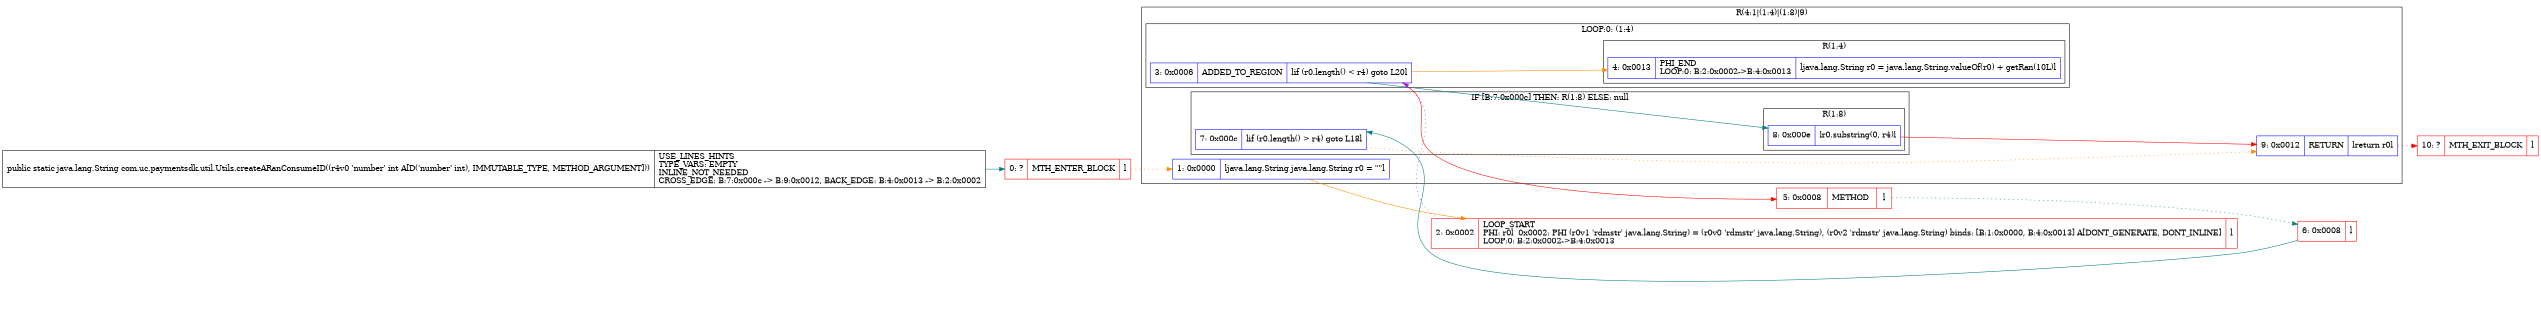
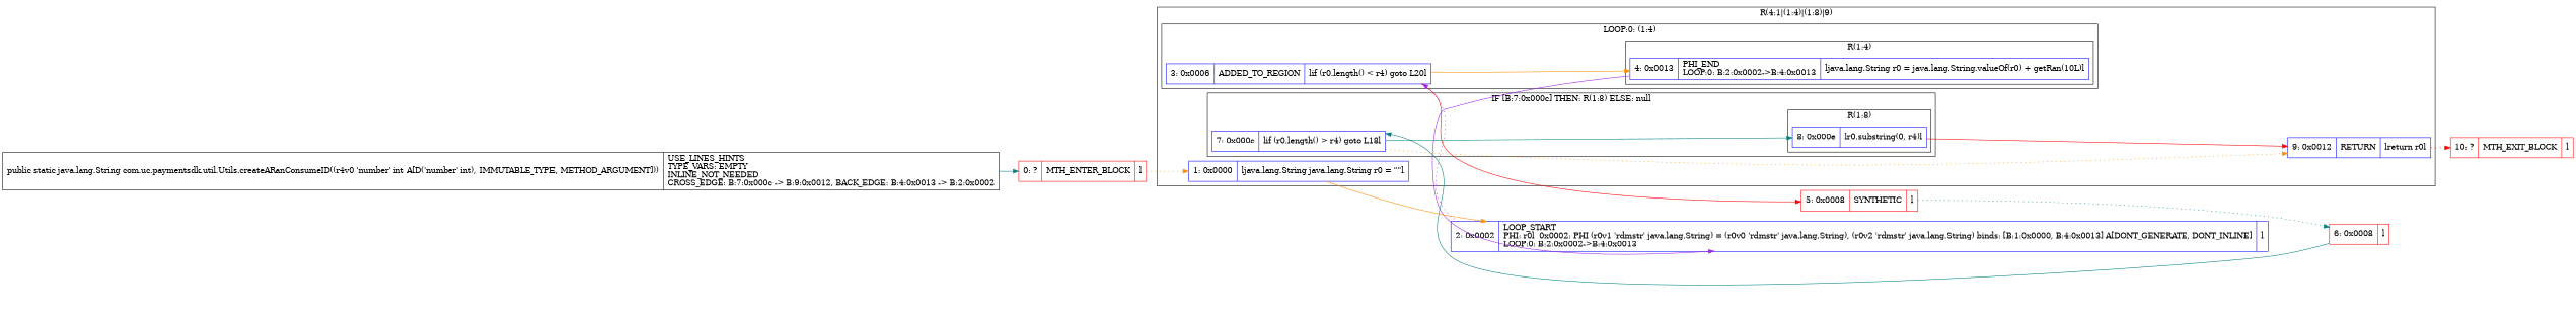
  digraph {
    rankdir=LR
    node [color=blue shape=record]
    edge [color=darkorange style=solid]
    n1 [label="{4\:\ 0x0013|PHI_END\lLOOP:0: B:2:0x0002\-\>B:4:0x0013\l|ljava.lang.String r0 = java.lang.String.valueOf(r0) + getRan(10L)l}"]
    n2 [label="{3\:\ 0x0006|ADDED_TO_REGION\l|lif (r0.length() \< r4) goto L20l}"]
    n3 [label="{8\:\ 0x000e|lr0.substring(0, r4)l}"]
    n4 [label="{7\:\ 0x000c|lif (r0.length() \> r4) goto L18l}"]
    n5 [label="{1\:\ 0x0000|ljava.lang.String java.lang.String r0 = \"\"l}"]
    n6 [label="{9\:\ 0x0012|RETURN\l|lreturn r0l}"]
-   n7 [color=red label="{2\:\ 0x0002|LOOP_START\lPHI: r0l  0x0002: PHI (r0v1 'rdmstr' java.lang.String) = (r0v0 'rdmstr' java.lang.String), (r0v2 'rdmstr' java.lang.String) binds: [B:1:0x0000, B:4:0x0013] A[DONT_GENERATE, DONT_INLINE]\lLOOP:0: B:2:0x0002\-\>B:4:0x0013\l|l}"]
-   n8 [color=red label="{5\:\ 0x0008|METHOD\l|l}"]
+   n7 [label="{2\:\ 0x0002|LOOP_START\lPHI: r0l  0x0002: PHI (r0v1 'rdmstr' java.lang.String) = (r0v0 'rdmstr' java.lang.String), (r0v2 'rdmstr' java.lang.String) binds: [B:1:0x0000, B:4:0x0013] A[DONT_GENERATE, DONT_INLINE]\lLOOP:0: B:2:0x0002\-\>B:4:0x0013\l|l}"]
+   n8 [color=red label="{5\:\ 0x0008|SYNTHETIC\l|l}"]
    n9 [color=red label="{10\:\ ?|MTH_EXIT_BLOCK\l|l}"]
    n10 [color=red label="{6\:\ 0x0008|l}"]
    n11 [color=red label="{0\:\ ?|MTH_ENTER_BLOCK\l|l}"]
    n12 [label="{public static java.lang.String com.uc.paymentsdk.util.Utils.createARanConsumeID((r4v0 'number' int A[D('number' int), IMMUTABLE_TYPE, METHOD_ARGUMENT]))  | USE_LINES_HINTS\lTYPE_VARS: EMPTY\lINLINE_NOT_NEEDED\lCROSS_EDGE: B:7:0x000c \-\> B:9:0x0012, BACK_EDGE: B:4:0x0013 \-\> B:2:0x0002\l}" color=""]
    subgraph cluster_1 {
      label="R(4:1|(1:4)|(1:8)|9)"
      n5
      n6
      subgraph cluster_2 {
        label="LOOP:0: (1:4)"
        n2
        subgraph cluster_3 {
          label="R(1:4)"
          n1
        }
      }
      subgraph cluster_4 {
        label="IF [B:7:0x000c] THEN: R(1:8) ELSE: null"
        n4
        subgraph cluster_5 {
          label="R(1:8)"
          n3
        }
      }
    }
+   n1 -> n7 [color=purple]
    n2 -> n1
    n2 -> n8 [color=red]
    n3 -> n6 [color=red]
-   n2 -> n3 [color=teal]
+   n4 -> n3 [color=teal]
    n4 -> n6 [style=dotted]
    n5 -> n7
    n6 -> n9 [color=red style=dotted]
    n7 -> n2 [color=purple style=dotted]
    n8 -> n10 [color=teal style=dotted]
    n10 -> n4 [color=teal]
    n11 -> n5 [style=dotted]
    n12 -> n11 [color=teal]
  }
